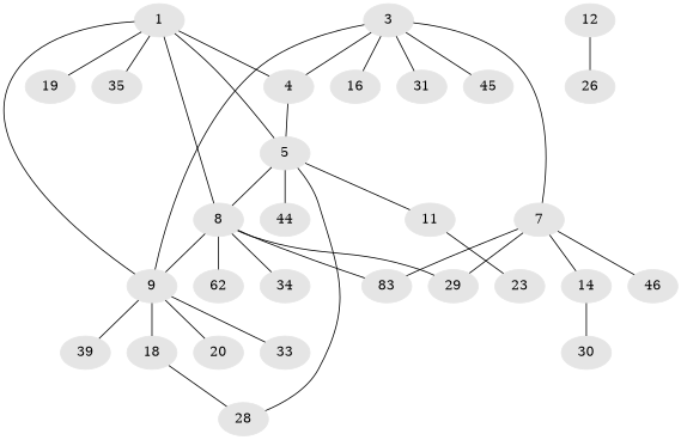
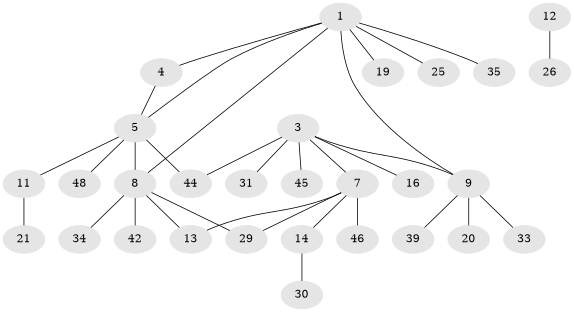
  graph {
    node [color=gray90 style=filled]
    1 [super="+2"]
    4
    5 [super="+6"]
    8 [super="+10"]
    9 [super="+28"]
    19 [super="+23"]
+   25
    35 [super="+37"]
    11 [super="+16"]
    44
-   48 [label=28]
+   48
    34
-   13 [label=83]
+   13
    29
-   42 [label=62]
-   18 [super="+24"]
+   42
    20 [super="+40"]
    33
    39
    3 [super="+38"]
    7 [super="+36"]
    n22 [label=16]
    31 [super="+49"]
    45
    14 [super="+43"]
    46
-   21 [super="+27" label=23]
+   21 [super="+27"]
    12 [super="+15"]
    26
    30 [super="+47"]
    1 -- 4
    1 -- 5
    1 -- 8
    1 -- 9
    1 -- 19
+   1 -- 25
    1 -- 35
    4 -- 5
    5 -- 8 [weight=2]
    5 -- 11
    5 -- 44
    5 -- 48
-   8 -- 9
    8 -- 34
    8 -- 13
    8 -- 29
    8 -- 42
-   9 -- 18
    9 -- 20
    9 -- 33
    9 -- 39
    11 -- 21
-   18 -- 48
-   3 -- 4
+   3 -- 44
    3 -- 9
    3 -- 7
    3 -- n22
    3 -- 31
    3 -- 45
    7 -- 13
    7 -- 29
    7 -- 14
    7 -- 46
    14 -- 30
    12 -- 26
  }
